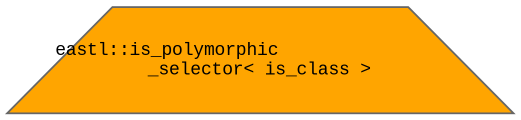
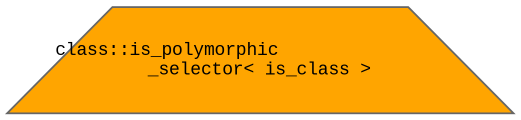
  digraph {
    rankdir=LR
    fontname="Liberation Mono"
-   n1 [color=grey40 fillcolor=orange fontname="Liberation Mono" fontsize=10 height=0.2 label="eastl::is_polymorphic\l_selector\< is_class \>" shape=trapezium style=filled width=0.4]
+   n1 [color=grey40 fillcolor=orange fontname="Liberation Mono" fontsize=10 height=0.2 label="class::is_polymorphic\l_selector\< is_class \>" shape=trapezium style=filled width=0.4]
  }
